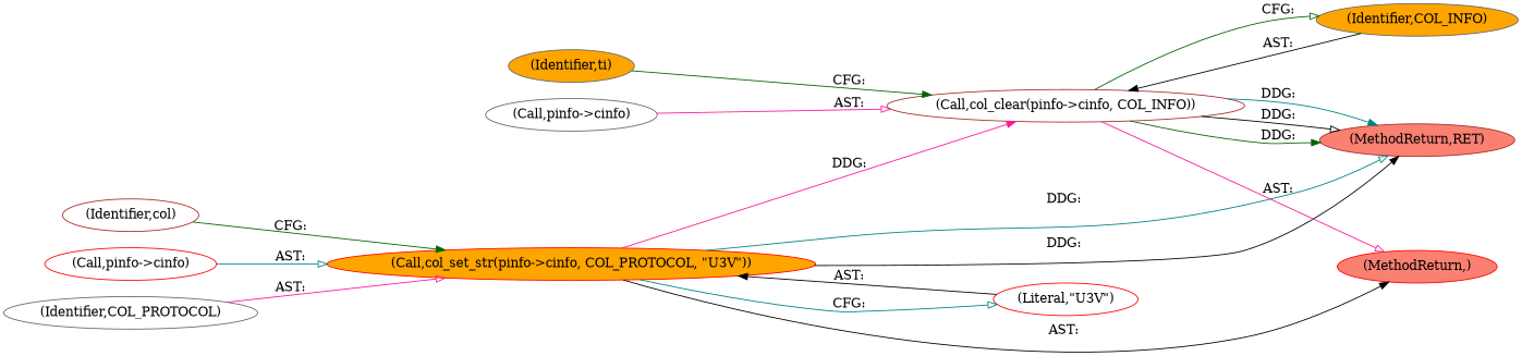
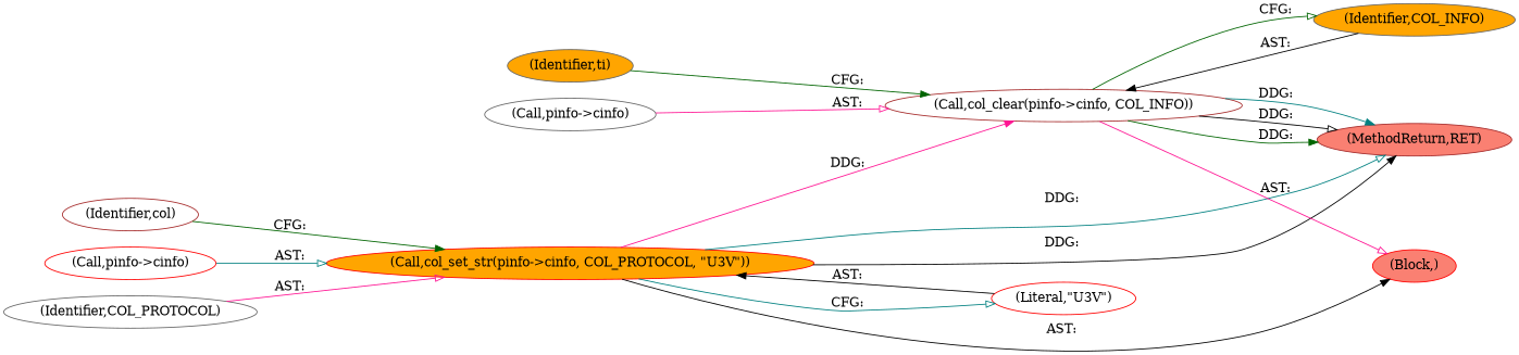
  digraph {
    rankdir=LR
    node [color=red fillcolor=white style=filled]
    edge [arrowhead=normal color=black]
    n1 [fillcolor=orange label="(Call,col_set_str(pinfo->cinfo, COL_PROTOCOL, \"U3V\"))"]
    n2 [color=brown label="(Call,col_clear(pinfo->cinfo, COL_INFO))"]
-   n3 [fillcolor=salmon label="(MethodReturn,)"]
+   n3 [fillcolor=salmon label="(Block,)"]
    n4 [color=brown fillcolor=salmon label="(MethodReturn,RET)"]
    n5 [label="(Literal,\"U3V\")"]
    n6 [color=gray40 fillcolor=orange label="(Identifier,COL_INFO)"]
    n7 [color=brown label="(Identifier,col)"]
    n8 [color=gray40 fillcolor=orange label="(Identifier,ti)"]
    n9 [label="(Call,pinfo->cinfo)"]
    n10 [color=gray40 label="(Call,pinfo->cinfo)"]
    n11 [color=gray40 label="(Identifier,COL_PROTOCOL)"]
    n1 -> n2 [color=deeppink label="DDG: "]
    n1 -> n3 [label="AST: "]
    n1 -> n4 [arrowhead=onormal color=teal label="DDG: "]
    n1 -> n4 [label="DDG: "]
    n1 -> n5 [arrowhead=onormal color=teal label="CFG: "]
    n2 -> n3 [arrowhead=onormal color=deeppink label="AST: "]
    n2 -> n4 [arrowhead=onormal label="DDG: "]
    n2 -> n4 [color=darkgreen label="DDG: "]
    n2 -> n4 [color=teal label="DDG: "]
    n2 -> n6 [arrowhead=onormal color=darkgreen label="CFG: "]
    n5 -> n1 [label="AST: "]
    n6 -> n2 [label="AST: "]
    n7 -> n1 [color=darkgreen label="CFG: "]
    n8 -> n2 [color=darkgreen label="CFG: "]
    n9 -> n1 [arrowhead=onormal color=teal label="AST: "]
    n10 -> n2 [arrowhead=onormal color=deeppink label="AST: "]
    n11 -> n1 [arrowhead=onormal color=deeppink label="AST: "]
  }
